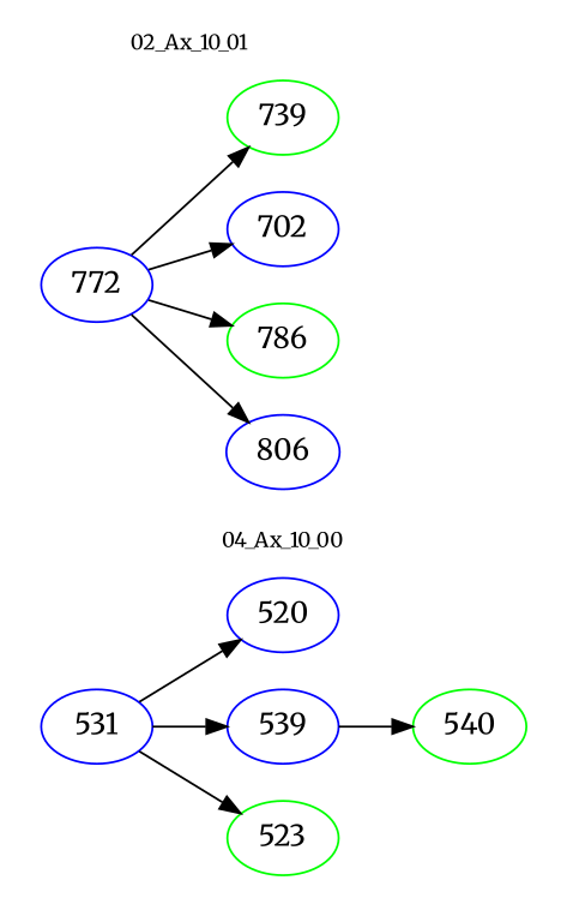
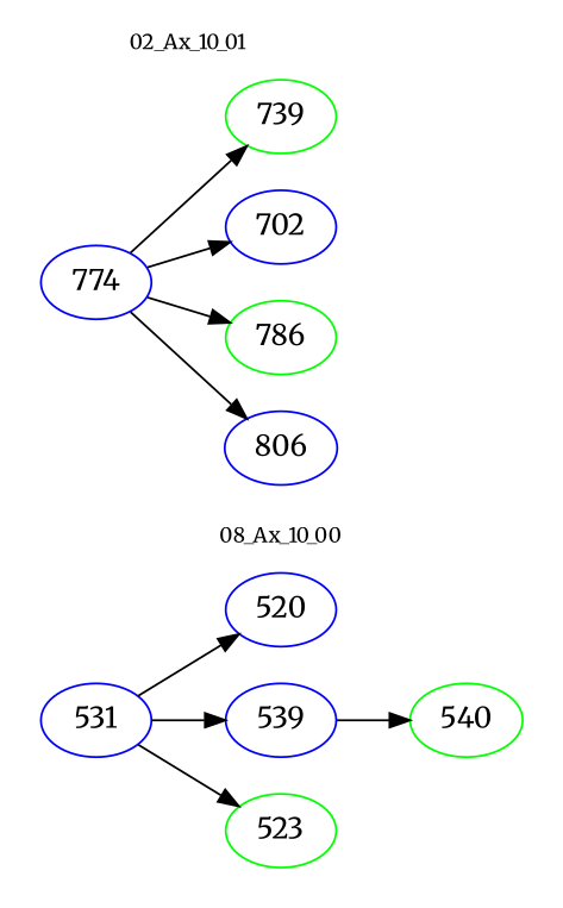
  digraph {
    fontname=Merriweather
    rankdir=LR
    node [color=blue fontname=Merriweather]
    edge [color=black fontname=Merriweather]
    n1 [label=531]
    n2 [color=green label=523]
    n3 [label=539]
    n4 [label=520]
    n5 [color=green label=540]
-   n6 [label=772]
+   n6 [label=774]
    n7 [label=806]
    n8 [color=green label=786]
    n9 [label=702]
    n10 [color=green label=739]
    subgraph cluster_1 {
      color=white
      fontsize=10
-     label="04_Ax_10_00"
+     label="08_Ax_10_00"
      n1
      n2
      n3
      n4
      n5
    }
    subgraph cluster_2 {
      color=white
      fontsize=10
      label="02_Ax_10_01"
      n6
      n7
      n8
      n9
      n10
    }
    n1 -> n2
    n1 -> n3
    n1 -> n4
    n3 -> n5
    n6 -> n7
    n6 -> n8
    n6 -> n9
    n6 -> n10
  }
